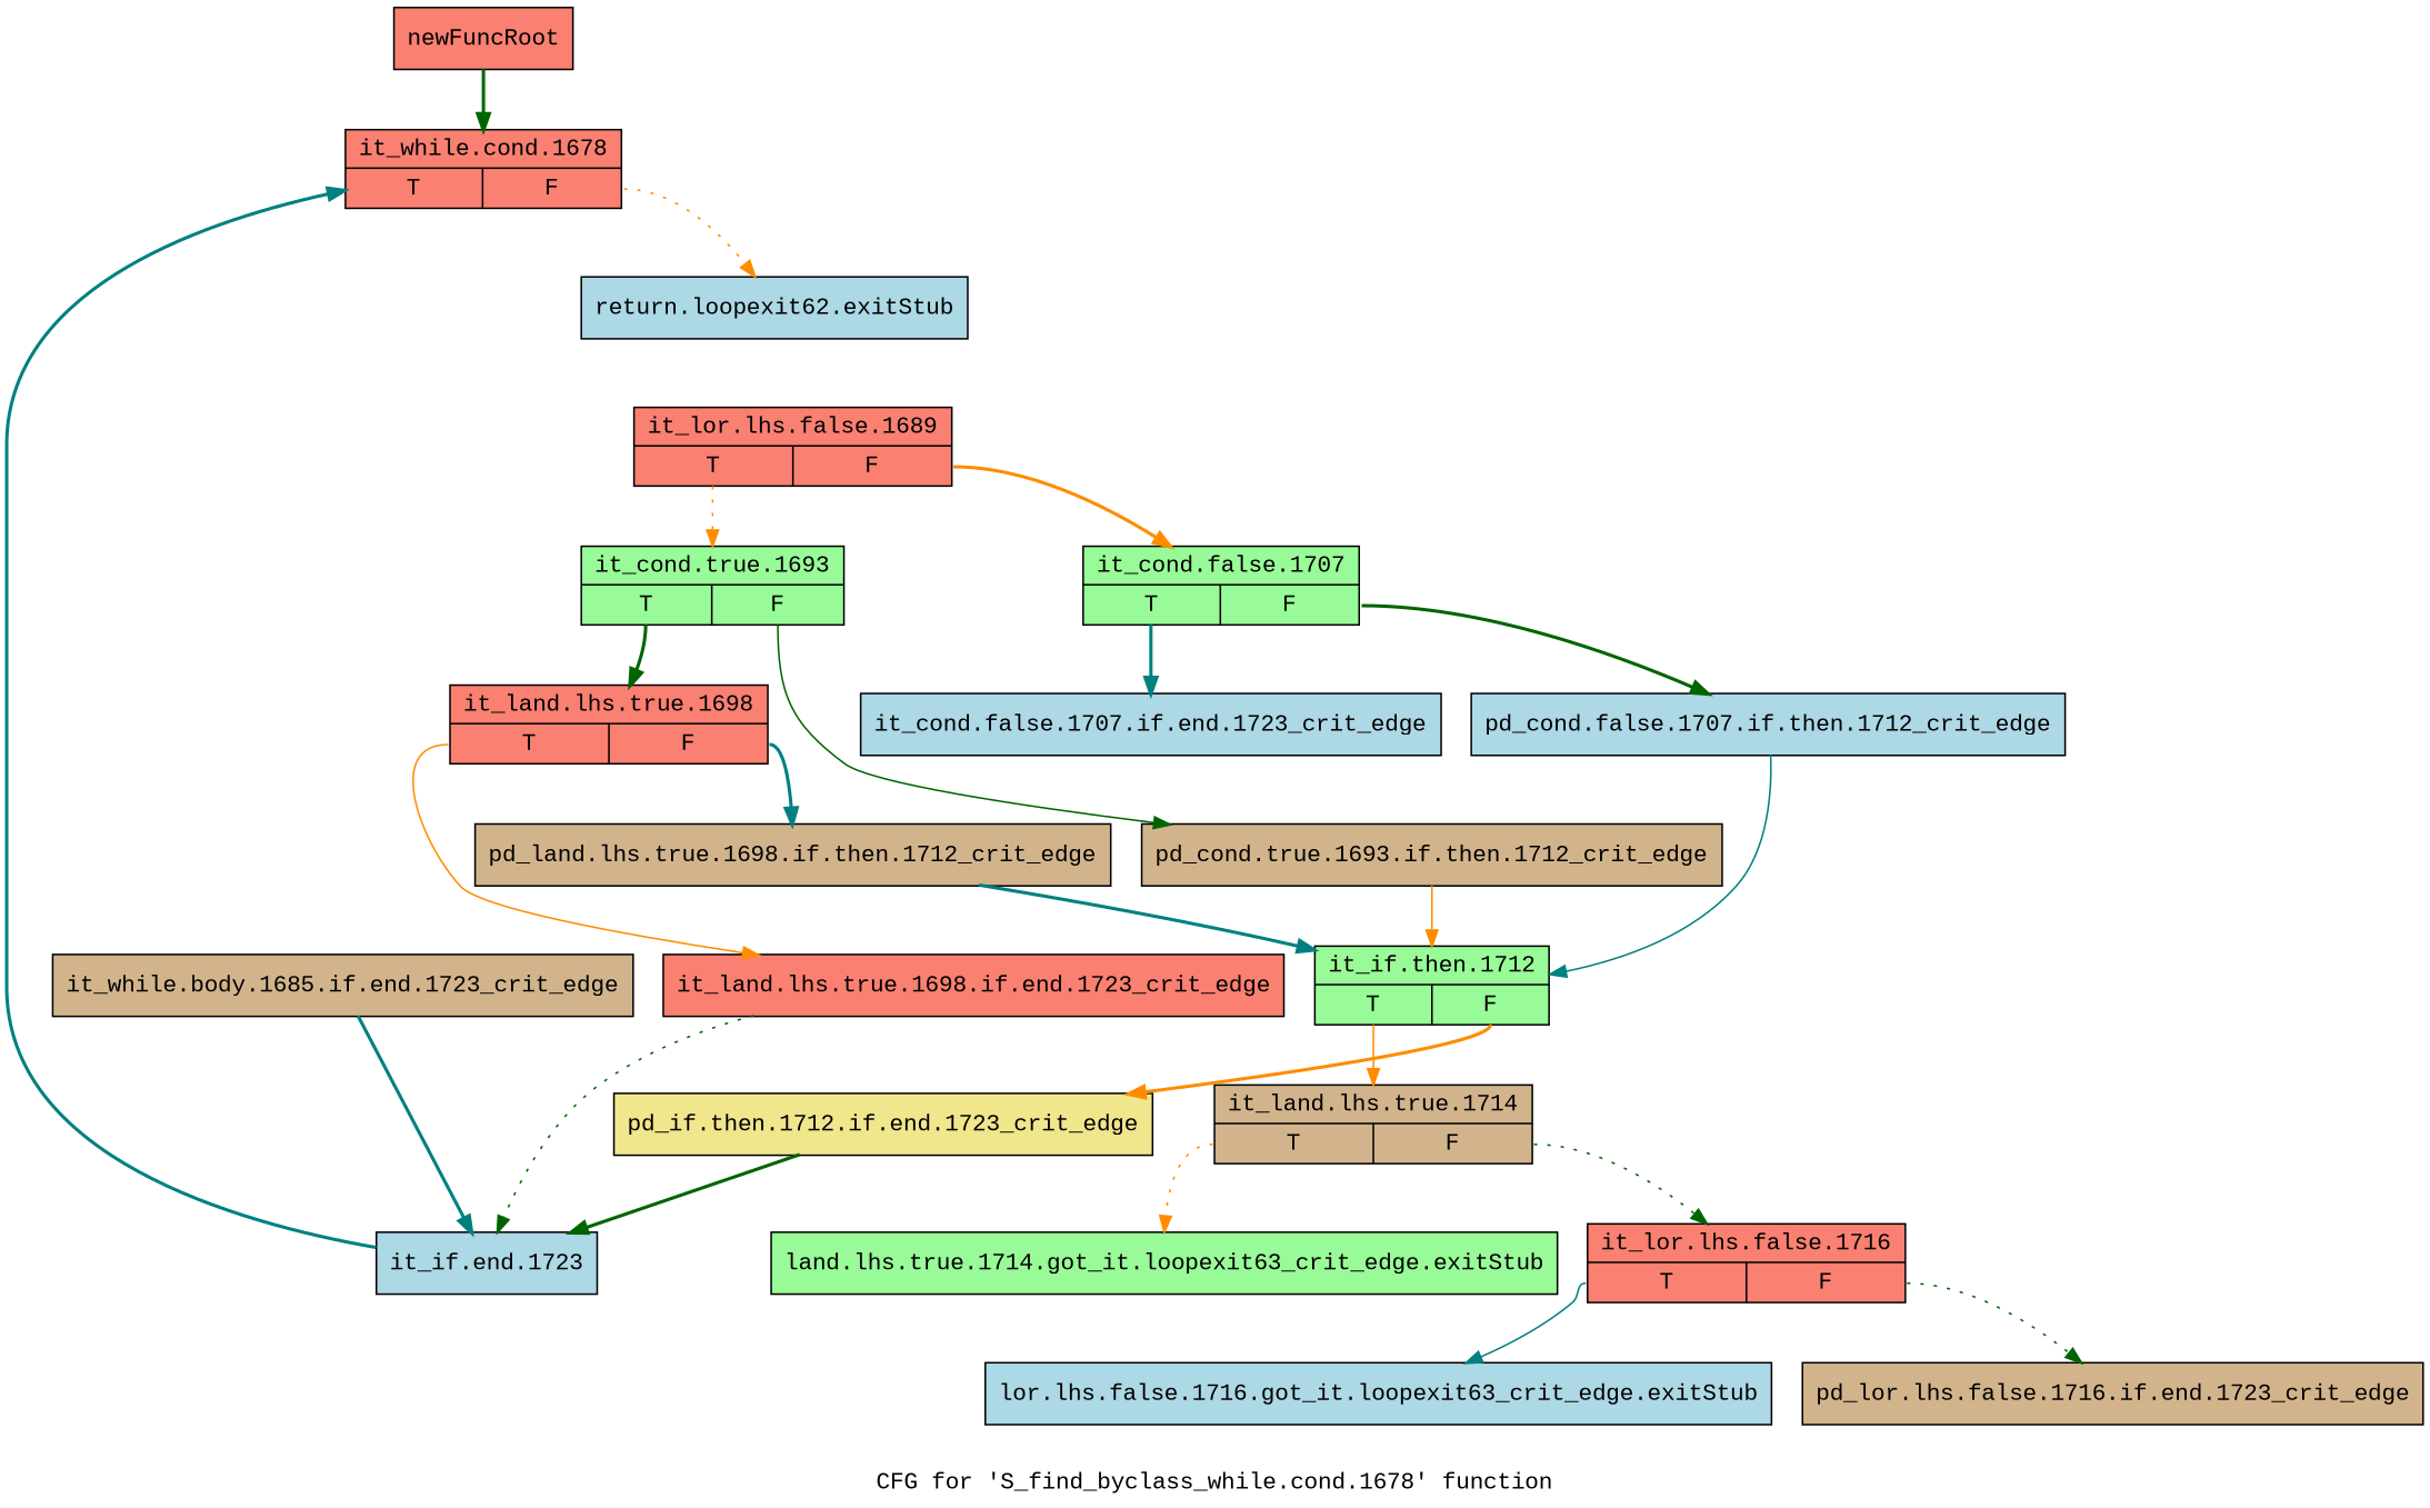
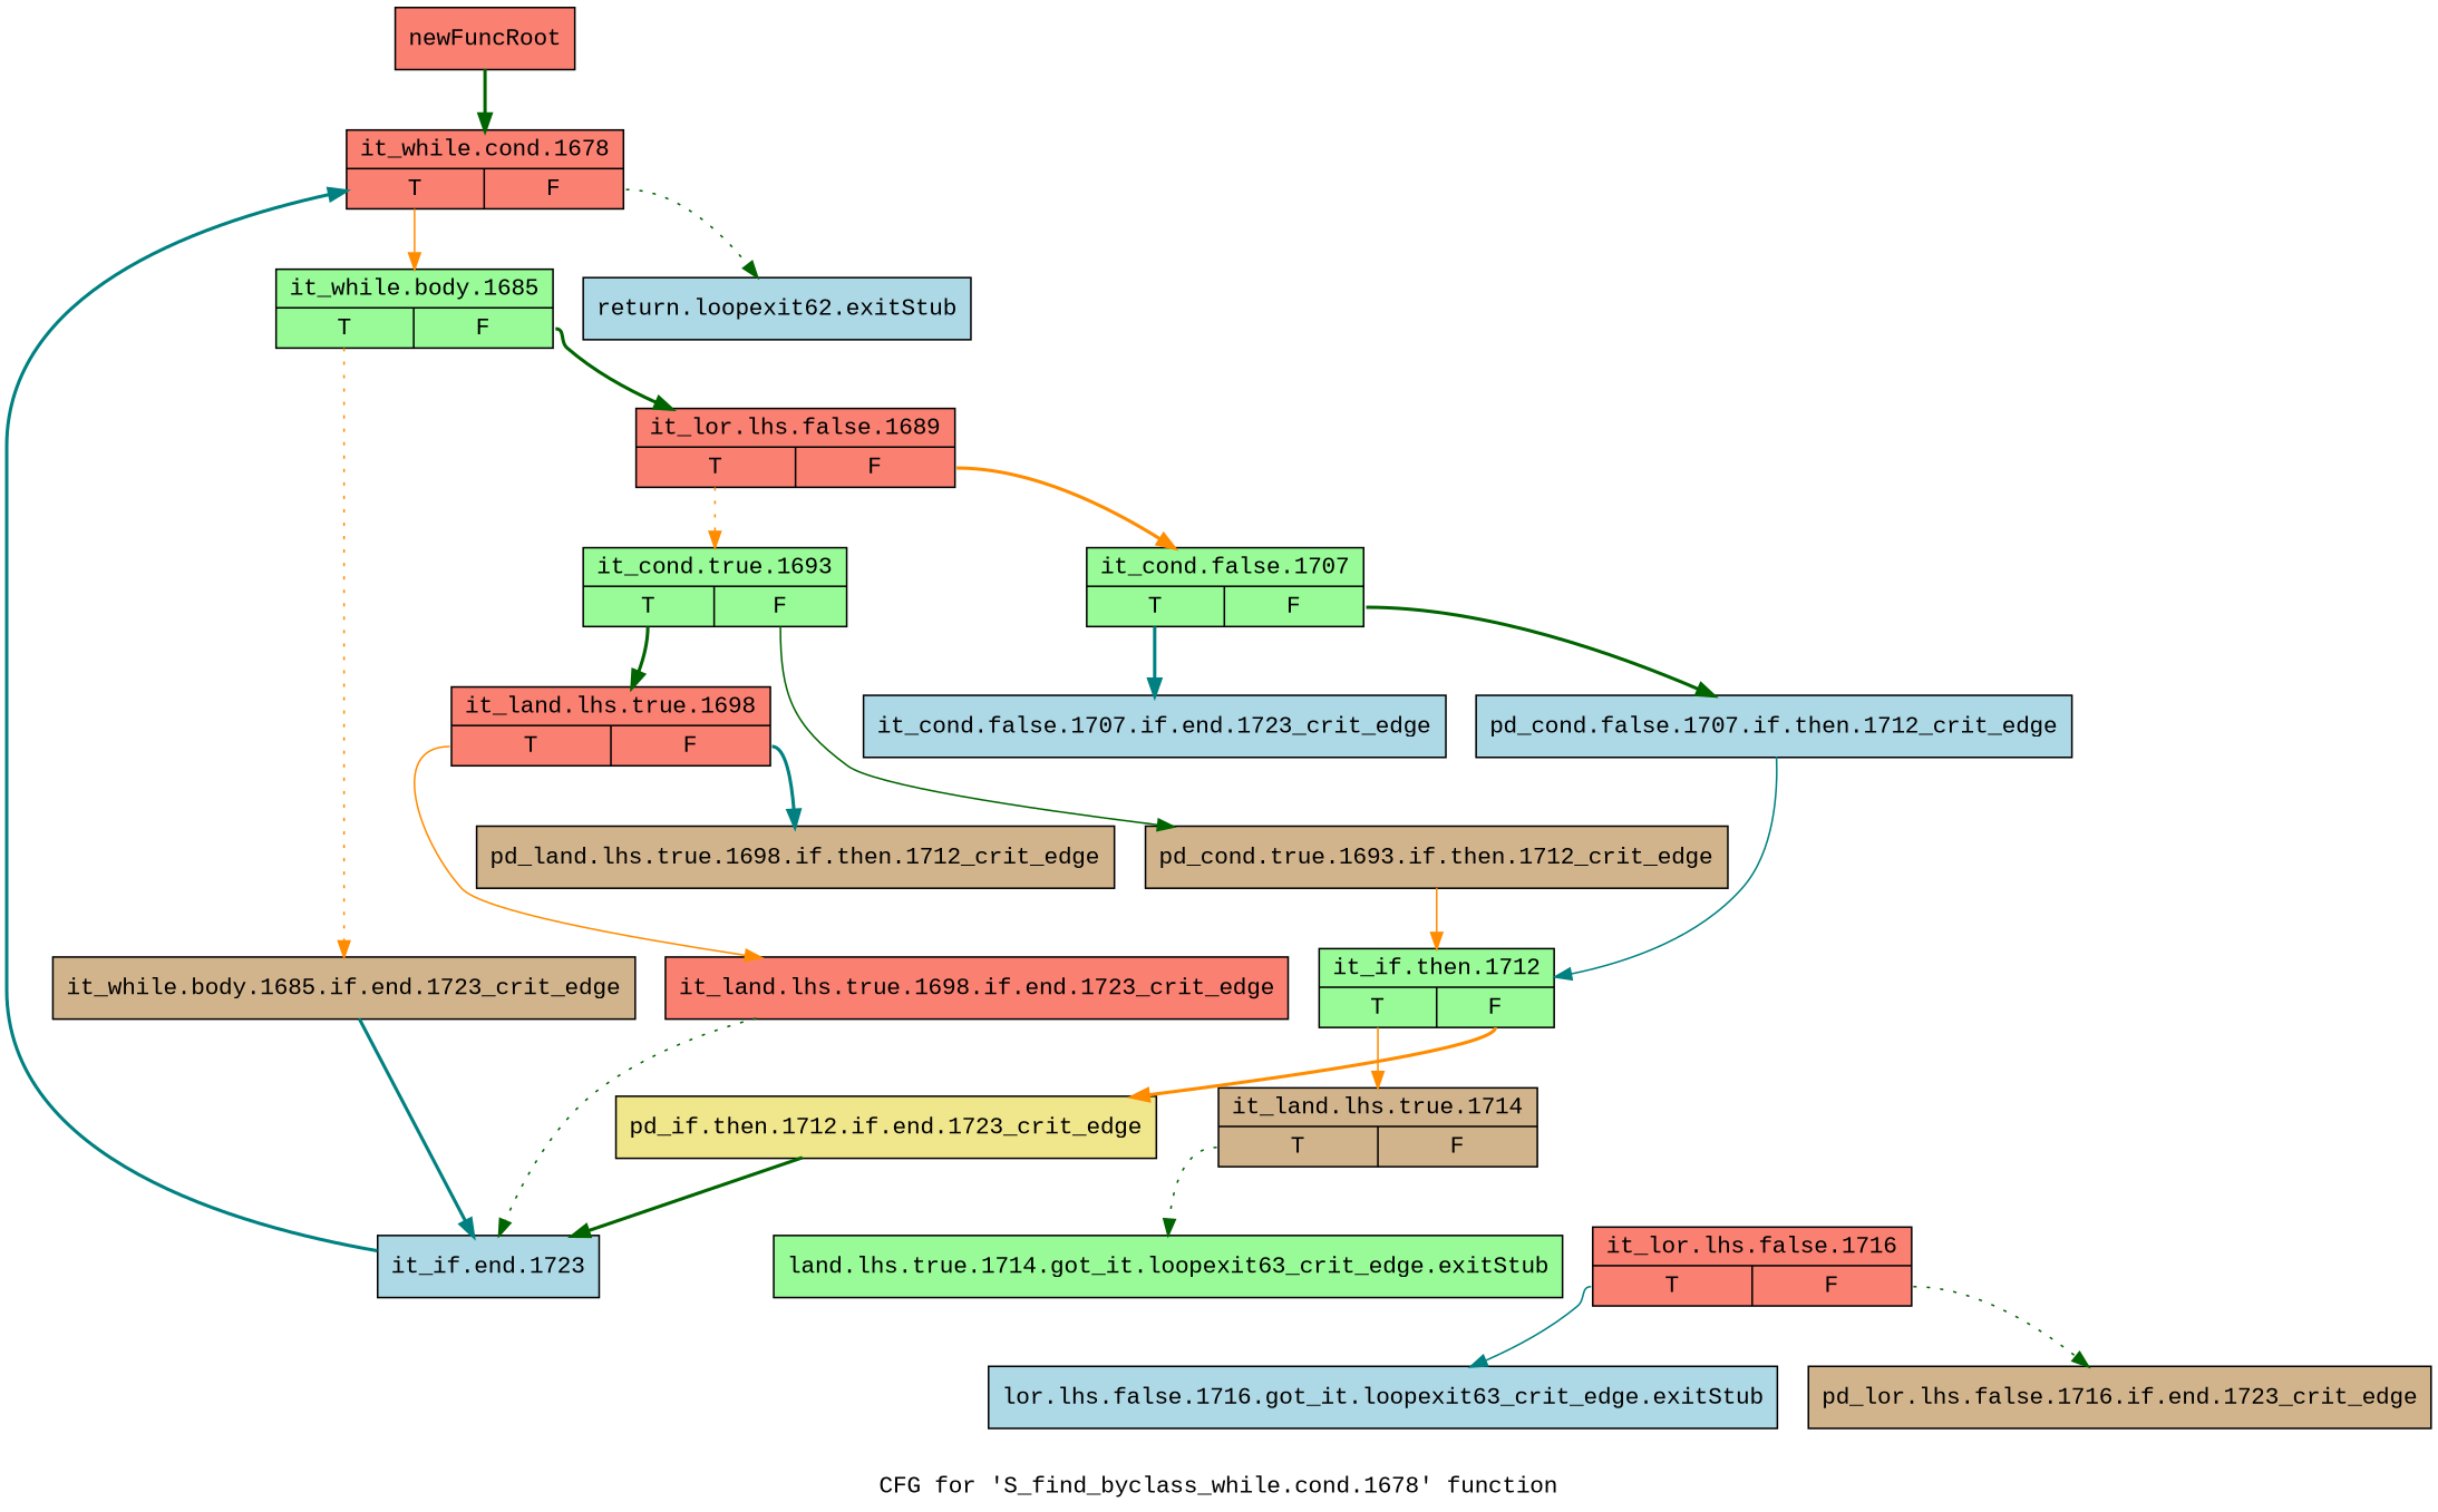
  digraph {
    fontname="Liberation Mono"
    label="CFG for 'S_find_byclass_while.cond.1678' function"
    node [fillcolor=salmon fontname="Liberation Mono" shape=record style=filled]
    edge [color=darkorange fontname="Liberation Mono" style=bold tailport=s1]
    n1 [label="{newFuncRoot}"]
    n2 [label="{it_while.cond.1678|{<s0>T|<s1>F}}"]
    n3 [fillcolor=lightblue label="{return.loopexit62.exitStub}"]
+   n4 [fillcolor=palegreen label="{it_while.body.1685|{<s0>T|<s1>F}}"]
    n5 [fillcolor=tan label="{it_while.body.1685.if.end.1723_crit_edge}"]
    n6 [label="{it_lor.lhs.false.1689|{<s0>T|<s1>F}}"]
    n7 [fillcolor=palegreen label="{land.lhs.true.1714.got_it.loopexit63_crit_edge.exitStub}"]
    n8 [fillcolor=lightblue label="{lor.lhs.false.1716.got_it.loopexit63_crit_edge.exitStub}"]
    n9 [fillcolor=lightblue label="{it_if.end.1723}"]
    n10 [fillcolor=palegreen label="{it_cond.true.1693|{<s0>T|<s1>F}}"]
    n11 [fillcolor=palegreen label="{it_cond.false.1707|{<s0>T|<s1>F}}"]
    n12 [label="{it_land.lhs.true.1698|{<s0>T|<s1>F}}"]
    n13 [fillcolor=tan label="{pd_cond.true.1693.if.then.1712_crit_edge}"]
    n14 [fillcolor=lightblue label="{it_cond.false.1707.if.end.1723_crit_edge}"]
    n15 [fillcolor=lightblue label="{pd_cond.false.1707.if.then.1712_crit_edge}"]
    n16 [label="{it_land.lhs.true.1698.if.end.1723_crit_edge}"]
    n17 [fillcolor=tan label="{pd_land.lhs.true.1698.if.then.1712_crit_edge}"]
    n18 [fillcolor=palegreen label="{it_if.then.1712|{<s0>T|<s1>F}}"]
    n19 [fillcolor=tan label="{it_land.lhs.true.1714|{<s0>T|<s1>F}}"]
    n20 [fillcolor=khaki label="{pd_if.then.1712.if.end.1723_crit_edge}"]
    n21 [label="{it_lor.lhs.false.1716|{<s0>T|<s1>F}}"]
    n22 [fillcolor=tan label="{pd_lor.lhs.false.1716.if.end.1723_crit_edge}"]
    n1 -> n2 [color=darkgreen tailport=""]
-   n2 -> n3 [style=dotted]
+   n2 -> n3 [color=darkgreen style=dotted]
+   n2 -> n4 [style=solid tailport=s0]
+   n4 -> n5 [style=dotted tailport=s0]
+   n4 -> n6 [color=darkgreen]
    n5 -> n9 [color=teal tailport=""]
    n6 -> n10 [style=dotted tailport=s0]
    n6 -> n11
    n9 -> n2 [color=teal tailport=""]
    n10 -> n12 [color=darkgreen tailport=s0]
    n10 -> n13 [color=darkgreen style=solid]
    n11 -> n14 [color=teal tailport=s0]
    n11 -> n15 [color=darkgreen]
    n12 -> n16 [style=solid tailport=s0]
    n12 -> n17 [color=teal]
    n13 -> n18 [style=solid tailport=""]
    n15 -> n18 [color=teal style=solid tailport=""]
    n16 -> n9 [color=darkgreen style=dotted tailport=""]
-   n17 -> n18 [color=teal tailport=""]
    n18 -> n19 [style=solid tailport=s0]
    n18 -> n20
-   n19 -> n7 [style=dotted tailport=s0]
-   n19 -> n21 [color=darkgreen style=dotted]
+   n19 -> n7 [color=darkgreen style=dotted tailport=s0]
    n20 -> n9 [color=darkgreen tailport=""]
    n21 -> n8 [color=teal style=solid tailport=s0]
    n21 -> n22 [color=darkgreen style=dotted]
  }
